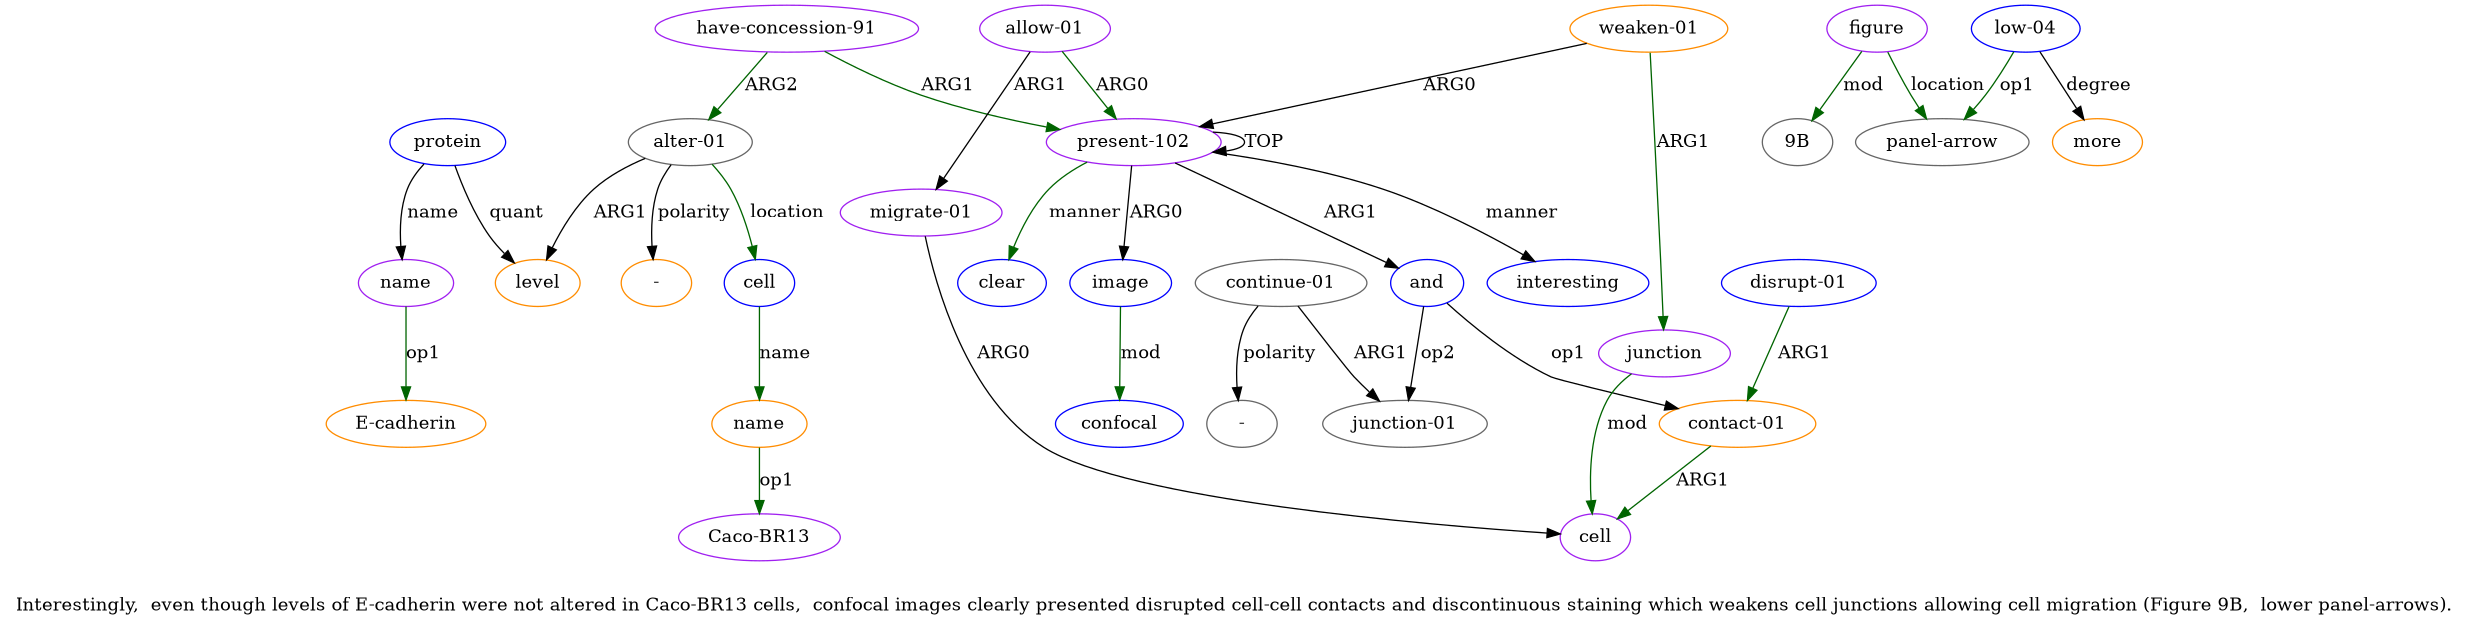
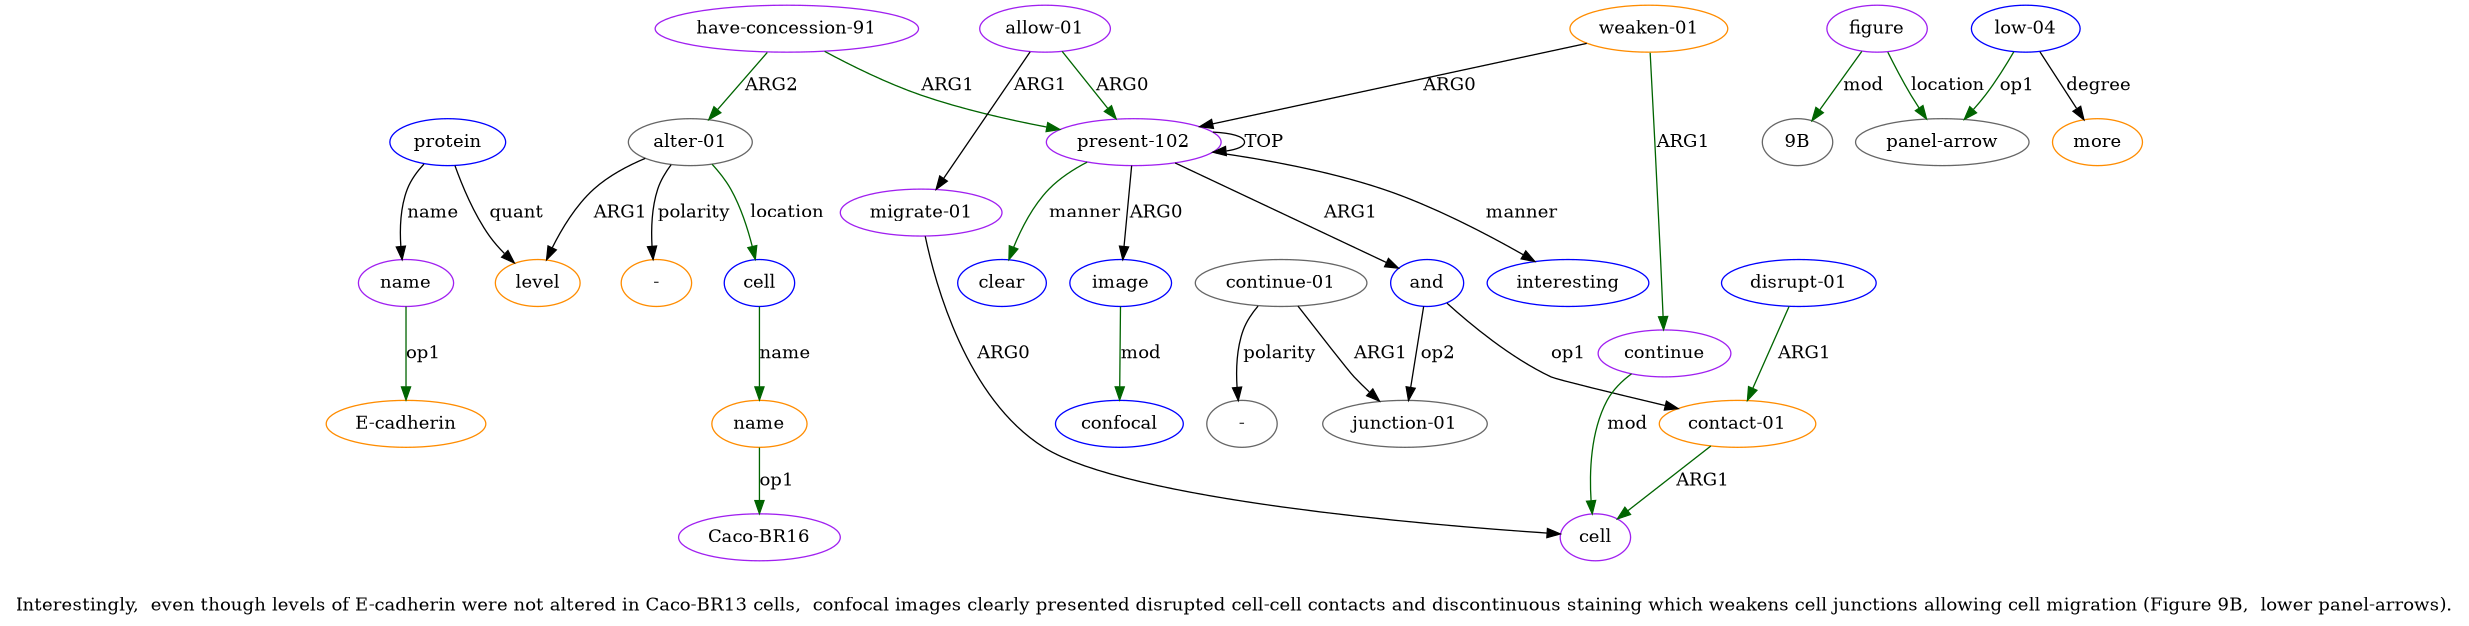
  digraph {
    label="Interestingly,  even though levels of E-cadherin were not altered in Caco-BR13 cells,  confocal images clearly presented disrupted cell-cell contacts and discontinuous staining which weakens cell junctions allowing cell migration (Figure 9B,  lower panel-arrows)."
    node [color=purple gold_ind=-1 gold_label=cell test_ind=-1 test_label=cell]
    edge [color=darkgreen gold_label=ARG1 test_label=ARG1]
    n1 [gold_ind=20 gold_label="have-concession-91" label="have-concession-91" test_ind=20 test_label="have-concession-91"]
    n2 [color=gray40 gold_ind=21 gold_label="alter-01" label="alter-01" test_ind=21 test_label="alter-01"]
    n3 [gold_ind=0 gold_label="present-102" label="present-102" test_ind=0 test_label="present-102"]
    n4 [color=darkorange gold_ind=22 gold_label=level label=level test_ind=22 test_label=level]
    n5 [color=blue gold_ind=25 label=cell test_ind=25]
    n6 [color=darkorange gold_label="-" label="-" test_label="-"]
    n7 [color=blue gold_ind=13 gold_label=interesting label=interesting test_ind=13 test_label=interesting]
    n8 [color=blue gold_ind=19 gold_label=clear label=clear test_ind=19 test_label=clear]
    n9 [color=blue gold_ind=1 gold_label=image label=image test_ind=1 test_label=image]
    n10 [color=blue gold_ind=3 gold_label=and label=and test_ind=3 test_label=and]
    n11 [color=darkorange gold_ind=26 gold_label=name label=name test_ind=26 test_label=name]
    n12 [color=blue gold_ind=2 gold_label=confocal label=confocal test_ind=2 test_label=confocal]
    n13 [color=darkorange gold_ind=4 gold_label="contact-01" label="contact-01" test_ind=4 test_label="contact-01"]
    n14 [color=gray40 gold_ind=7 gold_label="stain-01" label="junction-01" test_ind=7 test_label="stain-01"]
-   n15 [gold_label="Caco-BR13" label="Caco-BR13" test_label="Caco-BR13"]
+   n15 [gold_label="Caco-BR13" label="Caco-BR16" test_label="Caco-BR13"]
    n16 [color=blue gold_ind=23 gold_label=protein label=protein test_ind=23 test_label=protein]
    n17 [gold_ind=24 gold_label=name label=name test_ind=24 test_label=name]
    n18 [color=darkorange gold_label="E-cadherin" label="E-cadherin" test_label="E-cadherin"]
    n19 [color=gray40 gold_label="9B" label="9B" test_label="9B"]
    n20 [color=gray40 gold_label="-" label="-" test_label="-"]
    n21 [gold_ind=15 gold_label=figure label=figure test_ind=15 test_label=figure]
    n22 [color=gray40 gold_ind=16 gold_label="panel-arrow" label="panel-arrow" test_ind=16 test_label="panel-arrow"]
    n23 [color=blue gold_ind=17 gold_label="low-04" label="low-04" test_ind=17 test_label="low-04"]
    n24 [color=darkorange gold_ind=18 gold_label=more label=more test_ind=18 test_label=more]
    n25 [gold_ind=11 gold_label="allow-01" label="allow-01" test_ind=11 test_label="allow-01"]
    n26 [gold_ind=12 gold_label="migrate-01" label="migrate-01" test_ind=12 test_label="migrate-01"]
    n27 [gold_ind=5 label=cell test_ind=5]
-   n28 [gold_ind=10 gold_label=junction label=junction test_ind=10 test_label=junction]
+   n28 [gold_ind=10 gold_label=junction label=continue test_ind=10 test_label=junction]
    n29 [color=blue gold_ind=6 gold_label="disrupt-01" label="disrupt-01" test_ind=6 test_label="disrupt-01"]
    n30 [color=darkorange gold_ind=9 gold_label="weaken-01" label="weaken-01" test_ind=9 test_label="weaken-01"]
    n31 [color=gray40 gold_ind=8 gold_label="continue-01" label="continue-01" test_ind=8 test_label="continue-01"]
    n1 -> n2 [gold_label=ARG2 label=ARG2 test_label=ARG2]
    n1 -> n3 [label=ARG1]
    n2 -> n4 [color=black label=ARG1]
    n2 -> n5 [gold_label=location label=location test_label=location]
    n2 -> n6 [color=black gold_label=polarity label=polarity test_label=polarity]
    n3 -> n3 [color=black gold_label=TOP label=TOP test_label=TOP]
    n3 -> n7 [color=black gold_label=manner label=manner test_label=manner]
    n3 -> n8 [gold_label=manner label=manner test_label=manner]
    n3 -> n9 [color=black gold_label=ARG0 label=ARG0 test_label=ARG0]
    n3 -> n10 [color=black label=ARG1]
    n5 -> n11 [gold_label=name label=name test_label=name]
    n9 -> n12 [gold_label=mod label=mod test_label=mod]
    n10 -> n13 [color=black gold_label=op1 label=op1 test_label=op1]
    n10 -> n14 [color=black gold_label=op2 label=op2 test_label=op2]
    n11 -> n15 [gold_label=op1 label=op1 test_label=op1]
    n13 -> n27 [label=ARG1]
    n16 -> n4 [color=black gold_label=quant label=quant test_label=quant]
    n16 -> n17 [color=black gold_label=name label=name test_label=name]
    n17 -> n18 [gold_label=op1 label=op1 test_label=op1]
    n21 -> n19 [gold_label=mod label=mod test_label=mod]
    n21 -> n22 [gold_label=location label=location test_label=location]
    n23 -> n22 [label=op1]
    n23 -> n24 [color=black gold_label=degree label=degree test_label=degree]
    n25 -> n3 [gold_label=ARG0 label=ARG0 test_label=ARG0]
    n25 -> n26 [color=black label=ARG1]
    n26 -> n27 [color=black gold_label=ARG0 label=ARG0 test_label=ARG0]
    n28 -> n27 [gold_label=mod label=mod test_label=mod]
    n29 -> n13 [label=ARG1]
    n30 -> n3 [color=black gold_label=ARG0 label=ARG0 test_label=ARG0]
    n30 -> n28 [label=ARG1]
    n31 -> n14 [color=black label=ARG1]
    n31 -> n20 [color=black gold_label=polarity label=polarity test_label=polarity]
  }
